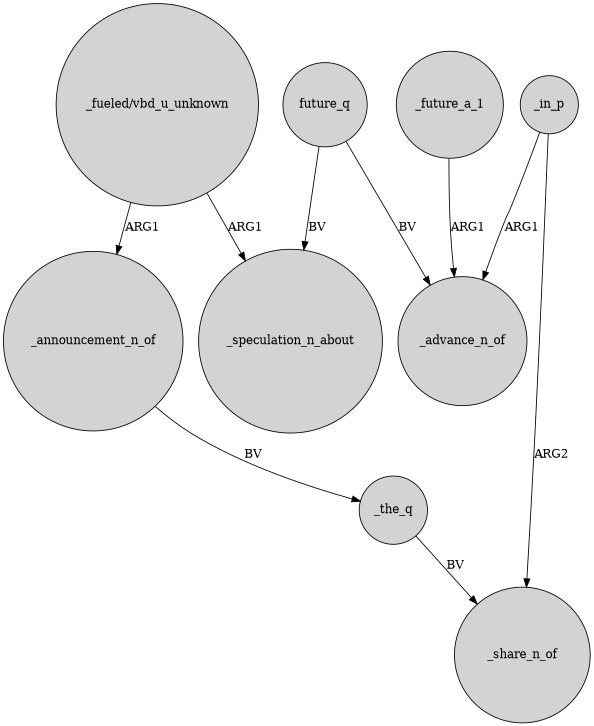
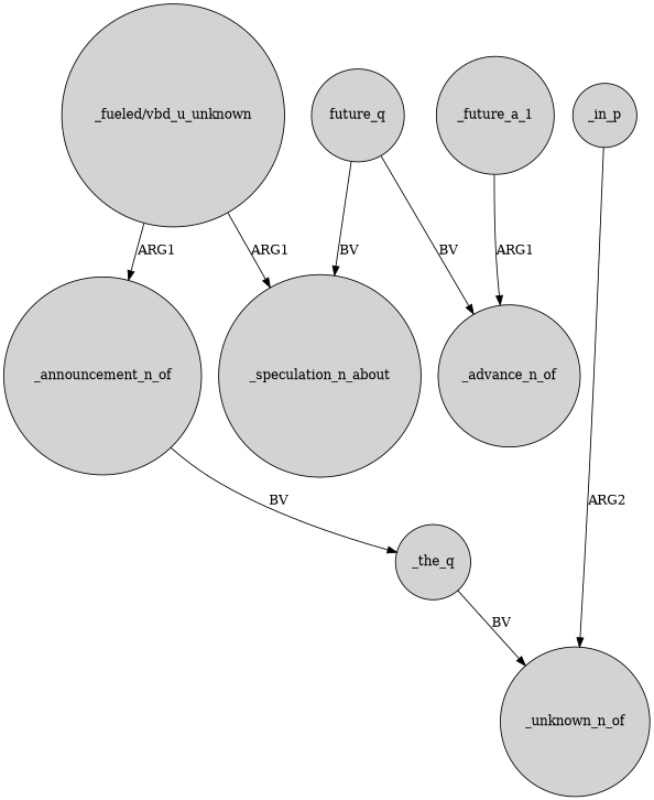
  digraph {
    node [shape=circle style=filled]
    "_fueled/vbd_u_unknown"
    _speculation_n_about
    _announcement_n_of
    _the_q
    _in_p
    _advance_n_of
-   _share_n_of
+   _share_n_of [label=_unknown_n_of]
    n8 [label=future_q]
    _future_a_1
    "_fueled/vbd_u_unknown" -> _speculation_n_about [label=ARG1]
    "_fueled/vbd_u_unknown" -> _announcement_n_of [label=ARG1]
    _announcement_n_of -> _the_q [label=BV]
    _the_q -> _share_n_of [label=BV]
-   _in_p -> _advance_n_of [label=ARG1]
    _in_p -> _share_n_of [label=ARG2]
    n8 -> _speculation_n_about [label=BV]
    n8 -> _advance_n_of [label=BV]
    _future_a_1 -> _advance_n_of [label=ARG1]
  }
